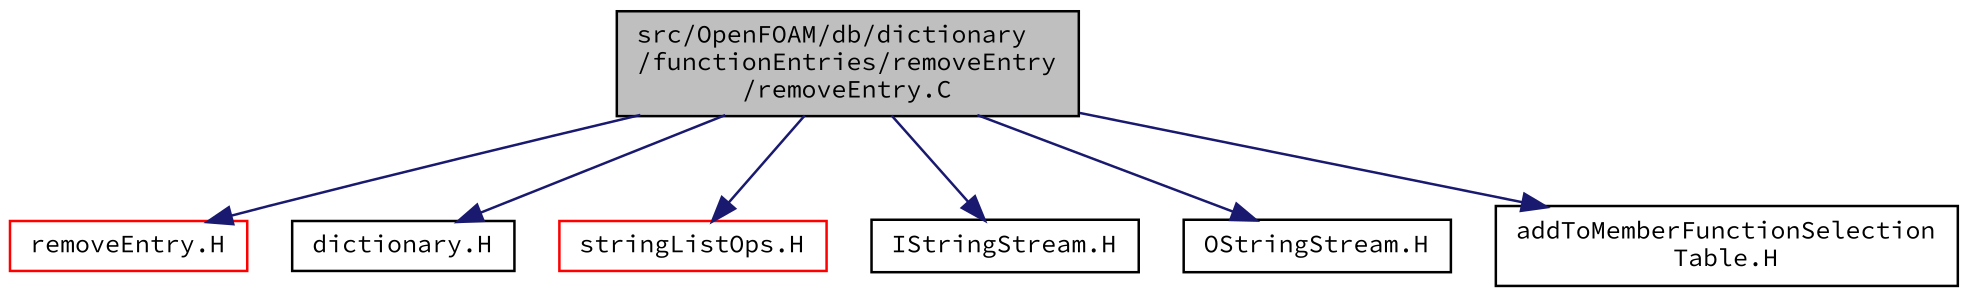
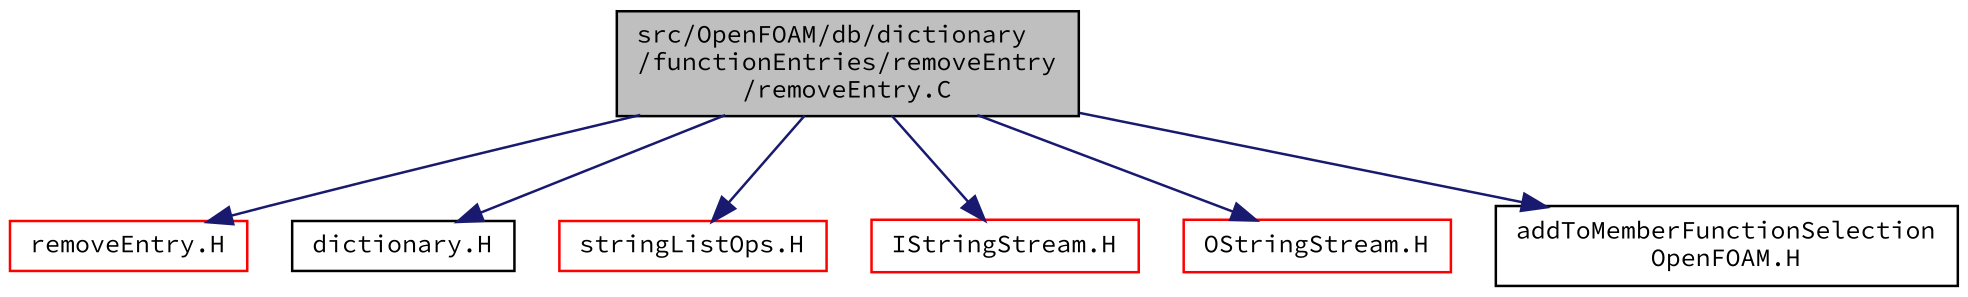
  digraph {
    fontname="Source Code Pro"
    node [color=red fontname="Source Code Pro" fontsize=10 shape=record]
    edge [color=midnightblue fontname="Source Code Pro" fontsize=10 labelfontname=Helvetica labelfontsize=10 style=solid]
    n1 [color=black fillcolor=grey75 fontcolor=black height=0.2 label="src/OpenFOAM/db/dictionary\l/functionEntries/removeEntry\l/removeEntry.C" style=filled width=0.4]
    n2 [height=0.2 label="removeEntry.H" width=0.4]
    n3 [color=black height=0.2 label="dictionary.H" width=0.4]
    n4 [height=0.2 label="stringListOps.H" width=0.4]
-   n5 [color=black height=0.2 label="IStringStream.H" width=0.4]
-   n6 [color=black height=0.2 label="OStringStream.H" width=0.4]
-   n7 [color=black height=0.2 label="addToMemberFunctionSelection\lTable.H" width=0.4]
+   n5 [height=0.2 label="IStringStream.H" width=0.4]
+   n6 [height=0.2 label="OStringStream.H" width=0.4]
+   n7 [color=black height=0.2 label="addToMemberFunctionSelection\lOpenFOAM.H" width=0.4]
    n1 -> n2
    n1 -> n3
    n1 -> n4
    n1 -> n5
    n1 -> n6
    n1 -> n7
  }
